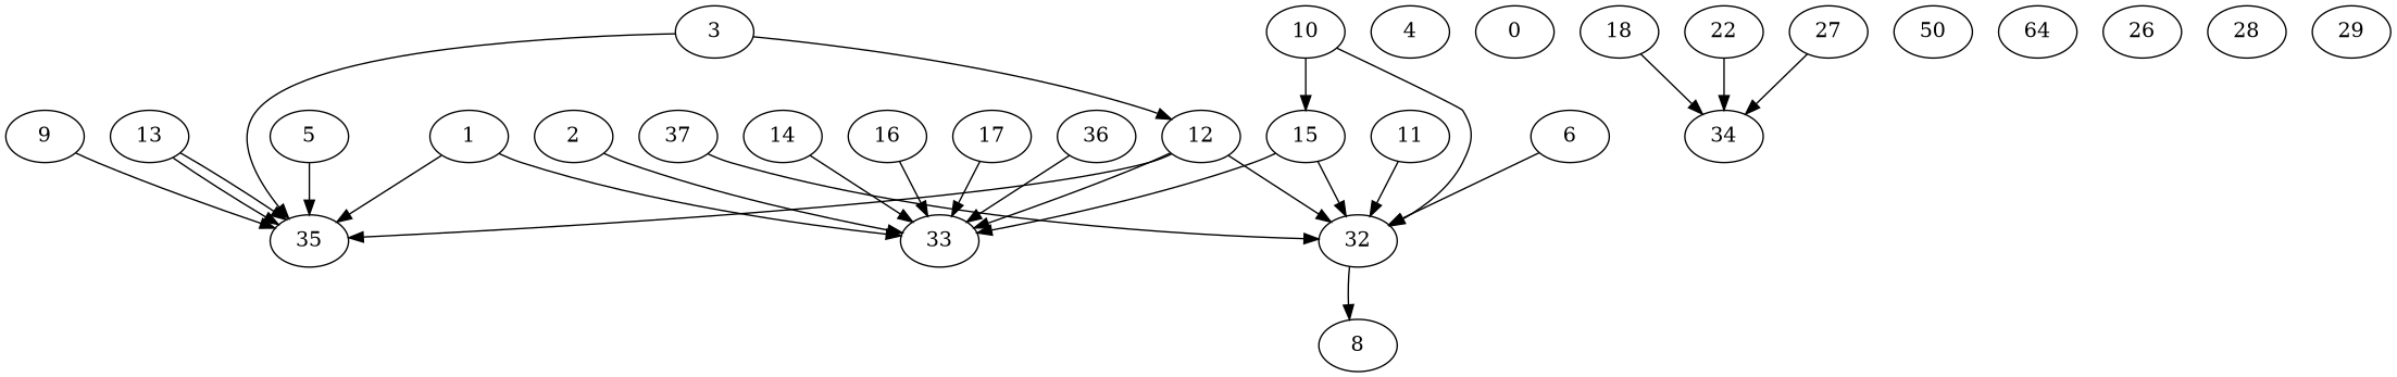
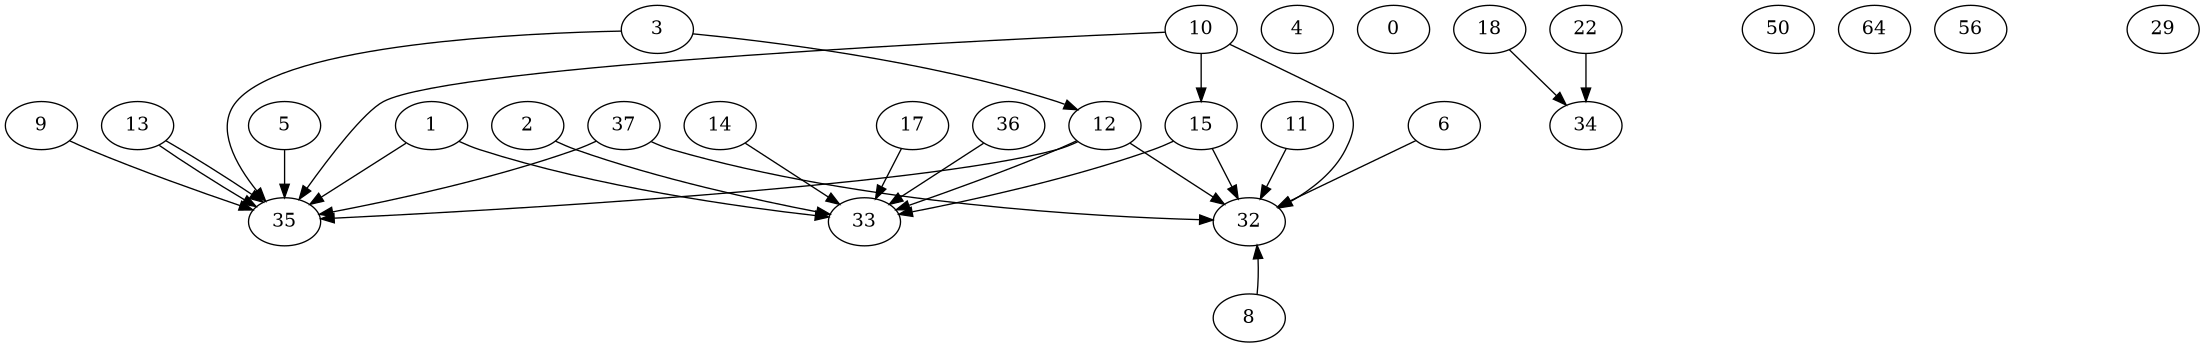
  digraph {
    node [alpha=0.06]
    1 [alpha=0.02 expect_size=11161600]
    33 [alpha=0.17 expect_size=17442816]
    35 [alpha=0.01 expect_size=49723392]
    2 [expect_size=20323328]
    32 [alpha=0.01 expect_size=44769280]
    3 [alpha=0.03 expect_size=37850112]
    12 [expect_size=30708736]
    4 [alpha=0.14 expect_size=7552000]
    5 [alpha=0.18 expect_size=44104704]
    6 [alpha=0.13 expect_size=19910656]
    n11 [alpha=0.11 expect_size=18991104 label=0]
    8 [alpha=0.16 expect_size=30923776]
    9 [alpha=0.19 expect_size=14169088]
    10 [alpha=0.15 expect_size=44553216]
    15 [expect_size=37225472]
    11 [alpha=0.03 expect_size=25669632]
    13 [alpha=0.14 expect_size=44223488]
    14 [alpha=0.07 expect_size=51913728]
-   16 [alpha=0.07 expect_size=32788480]
    17 [alpha=0.16 expect_size=16001024]
    18 [alpha=0.15 expect_size=41764864]
    34 [alpha=0.12 expect_size=34053120]
    n23 [alpha=0.05 expect_size=29843456 label=50]
    22 [alpha=0.08 expect_size=25285632]
    n25 [alpha=0.07 expect_size=25196544 label=64]
-   26 [alpha=0.05 expect_size=7171072]
-   27 [alpha=0.13 expect_size=24450048]
-   28 [alpha=0.12 expect_size=14039040]
+   26 [alpha=0.05 expect_size=7171072 label=56]
    29 [alpha=0.15 expect_size=49190912]
    n30 [alpha=0.14 expect_size=23957504 label=37]
    n31 [alpha=0.02 expect_size=36239360 label=36]
    1 -> 33
    1 -> 35
    2 -> 33
    3 -> 35
    3 -> 12
    12 -> 33
    12 -> 35
    12 -> 32
    5 -> 35
    6 -> 32
-   32 -> 8
+   8 -> 32
    9 -> 35
+   10 -> 35
    10 -> 32
    10 -> 15
    15 -> 33
    15 -> 32
    11 -> 32
    13 -> 35
    13 -> 35
    14 -> 33
-   16 -> 33
    17 -> 33
    18 -> 34
    22 -> 34
-   27 -> 34
+   n30 -> 35
    n30 -> 32
    n31 -> 33
  }
